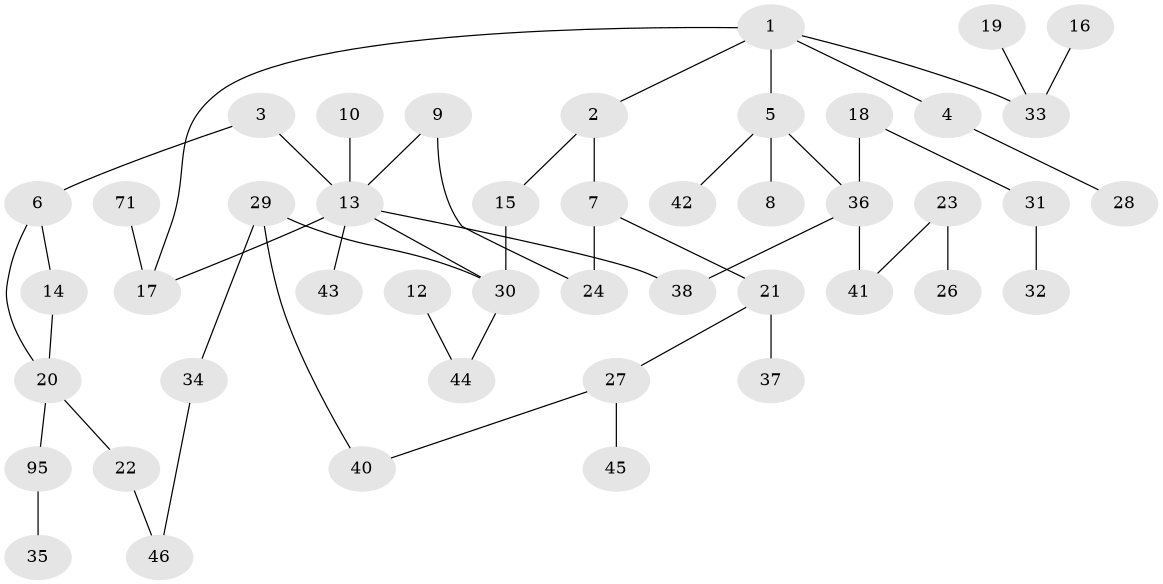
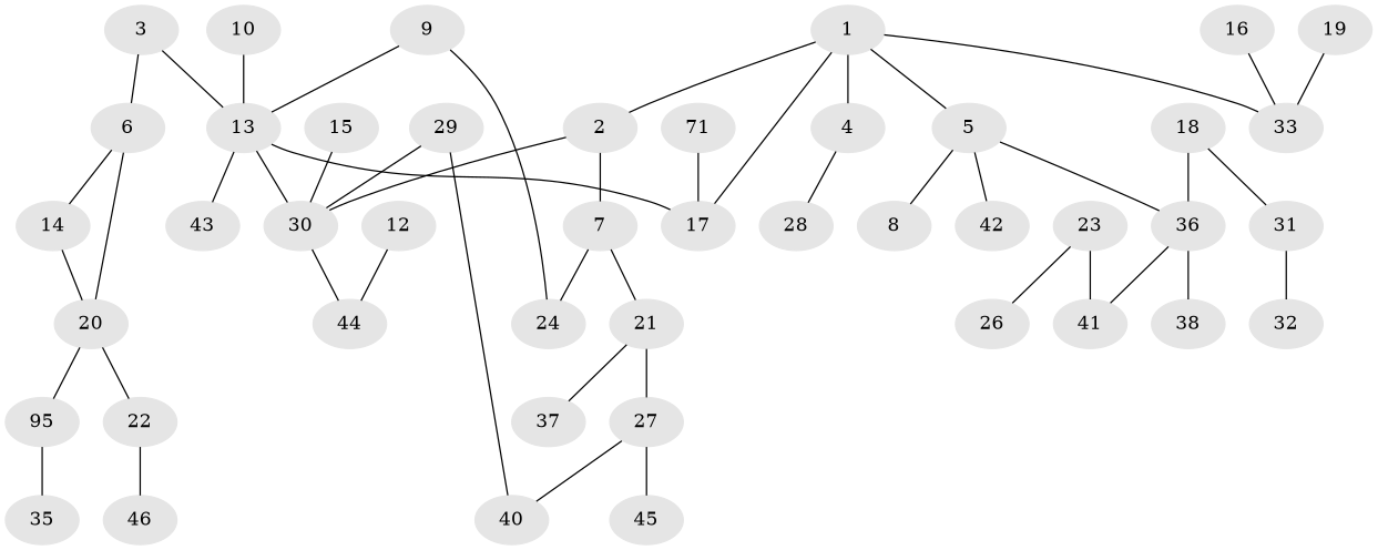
  graph {
    node [color=gray90 style=filled]
    edge [weight=1.0]
    1
    2
    4
    5
    17
    33
    7
    15
    28
    8
    36
    42
    21
    24
    30
    3
    6
    13
    14
    20
    38
    43
    41
    22
    n25 [label=95]
    27
    37
    9
    10
    n30 [label=71]
    12
    44
    16
    18
    31
    32
    19
    46
    35
    40
    45
    23
    26
    29
-   34
    1 -- 2
    1 -- 4
    1 -- 5
    1 -- 17
    1 -- 33
    2 -- 7
-   2 -- 15
+   2 -- 30
    4 -- 28
    5 -- 8
    5 -- 36
    5 -- 42
    7 -- 21
    7 -- 24
    15 -- 30
    36 -- 38
    36 -- 41
    21 -- 27
    21 -- 37
    30 -- 44
    3 -- 6
    3 -- 13
    6 -- 14
    6 -- 20
    13 -- 17
    13 -- 30
-   13 -- 38
    13 -- 43
    14 -- 20
    20 -- 22
    20 -- n25
    22 -- 46
    n25 -- 35
    27 -- 40
    27 -- 45
    9 -- 24
    9 -- 13
    10 -- 13
    n30 -- 17
    12 -- 44
    16 -- 33
    18 -- 36
    18 -- 31
    31 -- 32
    19 -- 33
    23 -- 41
    23 -- 26
    29 -- 30
    29 -- 40
-   29 -- 34
-   34 -- 46
  }
